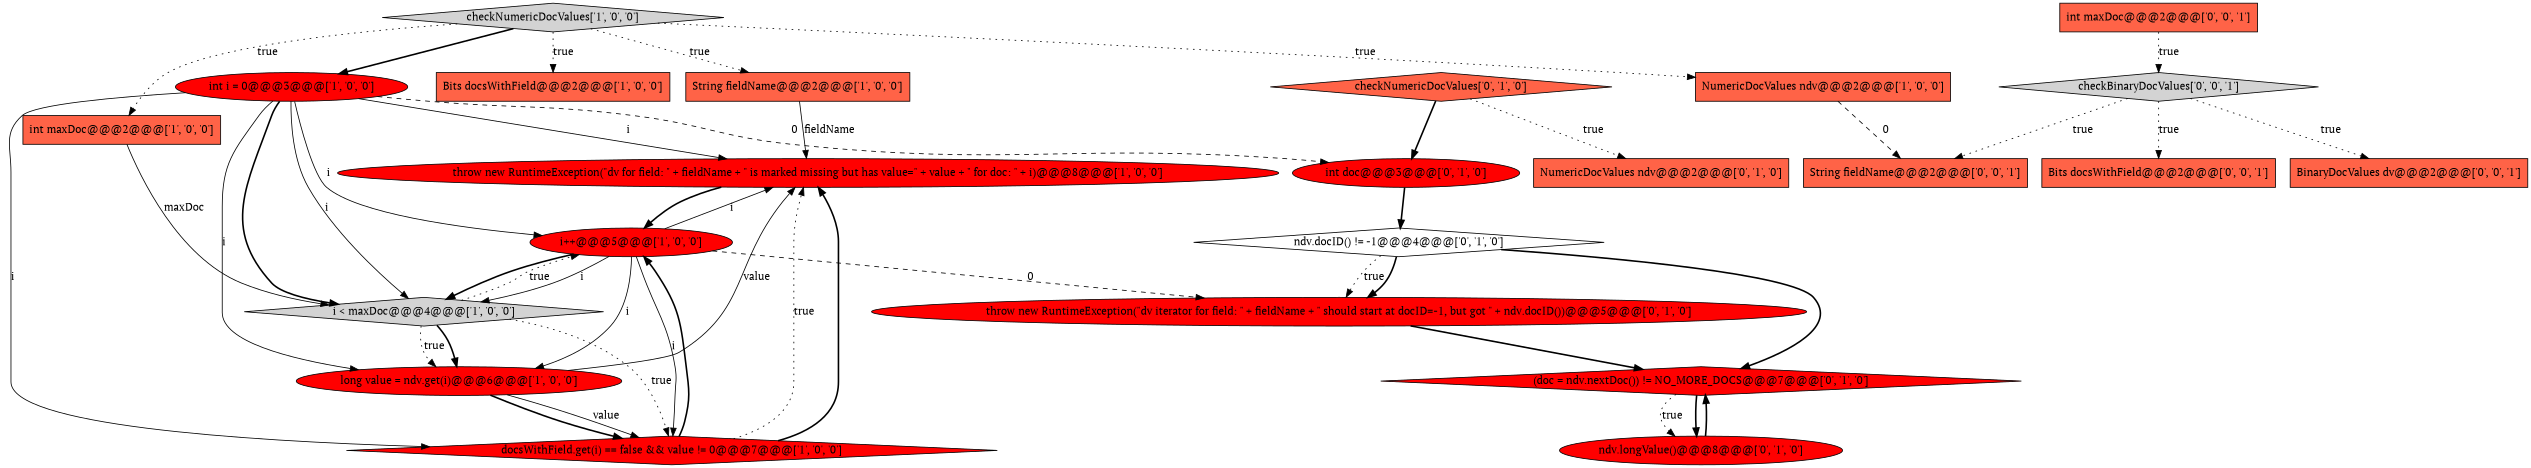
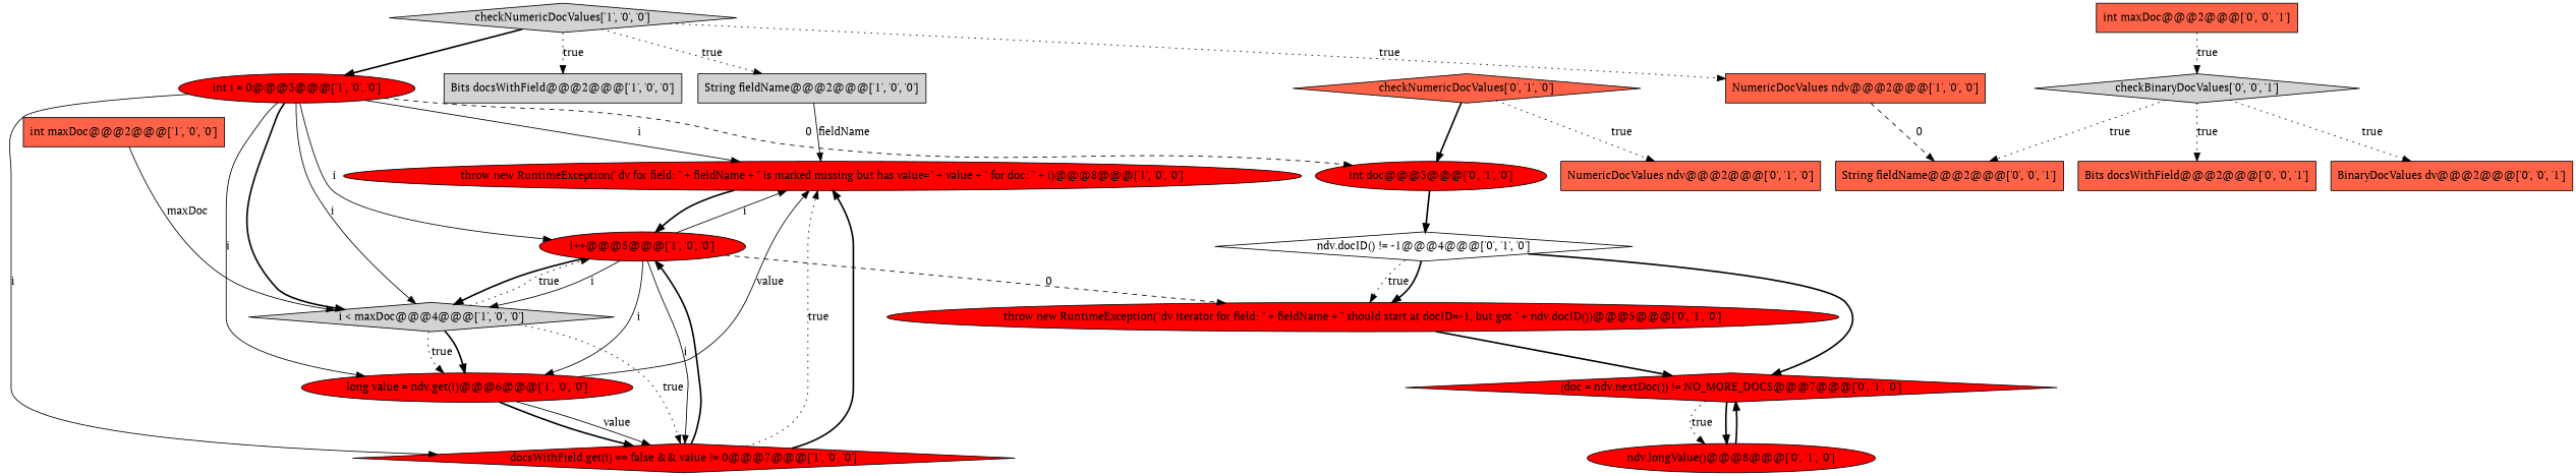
  digraph {
    fontname="PT Serif"
    node [fillcolor=tomato fontname="PT Serif" shape=box style=filled]
    edge [fontname="PT Serif" style=bold]
    n1 [fillcolor=red label="throw new RuntimeException(\"dv for field: \" + fieldName + \" is marked missing but has value=\" + value + \" for doc: \" + i)@@@8@@@['1', '0', '0']" shape=ellipse]
    n2 [fillcolor=red label="i++@@@5@@@['1', '0', '0']" shape=ellipse]
    n3 [fillcolor=red label="long value = ndv.get(i)@@@6@@@['1', '0', '0']" shape=ellipse]
    n4 [fillcolor=red label="docsWithField.get(i) == false && value != 0@@@7@@@['1', '0', '0']" shape=diamond]
    n5 [fillcolor=red label="throw new RuntimeException(\"dv iterator for field: \" + fieldName + \" should start at docID=-1, but got \" + ndv.docID())@@@5@@@['0', '1', '0']" shape=ellipse]
    n6 [fillcolor=lightgray label="i < maxDoc@@@4@@@['1', '0', '0']" shape=diamond]
-   n7 [label="Bits docsWithField@@@2@@@['1', '0', '0']"]
+   n7 [fillcolor=lightgray label="Bits docsWithField@@@2@@@['1', '0', '0']"]
    n8 [label="NumericDocValues ndv@@@2@@@['1', '0', '0']"]
    n9 [label="String fieldName@@@2@@@['0', '0', '1']"]
    n10 [label="checkNumericDocValues['0', '1', '0']" shape=diamond]
    n11 [label="NumericDocValues ndv@@@2@@@['0', '1', '0']"]
    n12 [fillcolor=red label="int doc@@@3@@@['0', '1', '0']" shape=ellipse]
    n13 [fillcolor=white label="ndv.docID() != -1@@@4@@@['0', '1', '0']" shape=diamond]
    n14 [label="Bits docsWithField@@@2@@@['0', '0', '1']"]
    n15 [fillcolor=red label="(doc = ndv.nextDoc()) != NO_MORE_DOCS@@@7@@@['0', '1', '0']" shape=diamond]
-   n16 [label="String fieldName@@@2@@@['1', '0', '0']"]
+   n16 [fillcolor=lightgray label="String fieldName@@@2@@@['1', '0', '0']"]
    n17 [fillcolor=lightgray label="checkBinaryDocValues['0', '0', '1']" shape=diamond]
    n18 [label="BinaryDocValues dv@@@2@@@['0', '0', '1']"]
    n19 [label="int maxDoc@@@2@@@['0', '0', '1']"]
    n20 [fillcolor=red label="ndv.longValue()@@@8@@@['0', '1', '0']" shape=ellipse]
    n21 [fillcolor=lightgray label="checkNumericDocValues['1', '0', '0']" shape=diamond]
    n22 [fillcolor=red label="int i = 0@@@3@@@['1', '0', '0']" shape=ellipse]
    n23 [label="int maxDoc@@@2@@@['1', '0', '0']"]
    n1 -> n2
    n2 -> n1 [label=i style=solid]
    n2 -> n3 [label=i style=solid]
    n2 -> n4 [label=i style=solid]
    n2 -> n5 [label=0 style=dashed]
    n2 -> n6 [label=i style=solid]
    n2 -> n6
    n3 -> n1 [label=value style=solid]
    n3 -> n4
    n3 -> n4 [label=value style=solid]
    n4 -> n1
    n4 -> n1 [label=true style=dotted]
    n4 -> n2
    n5 -> n15
    n6 -> n2 [label=true style=dotted]
    n6 -> n3
    n6 -> n3 [label=true style=dotted]
    n6 -> n4 [label=true style=dotted]
    n8 -> n9 [label=0 style=dashed]
    n10 -> n11 [label=true style=dotted]
    n10 -> n12
    n12 -> n13
    n13 -> n5 [label=true style=dotted]
    n13 -> n5
    n13 -> n15
    n15 -> n20 [label=true style=dotted]
    n15 -> n20
    n16 -> n1 [label=fieldName style=solid]
    n17 -> n9 [label=true style=dotted]
    n17 -> n14 [label=true style=dotted]
    n17 -> n18 [label=true style=dotted]
    n19 -> n17 [label=true style=dotted]
    n20 -> n15
    n21 -> n7 [label=true style=dotted]
    n21 -> n8 [label=true style=dotted]
    n21 -> n16 [label=true style=dotted]
    n21 -> n22
-   n21 -> n23 [label=true style=dotted]
    n22 -> n1 [label=i style=solid]
    n22 -> n2 [label=i style=solid]
    n22 -> n3 [label=i style=solid]
    n22 -> n4 [label=i style=solid]
    n22 -> n6
    n22 -> n6 [label=i style=solid]
    n22 -> n12 [label=0 style=dashed]
    n23 -> n6 [label=maxDoc style=solid]
  }
